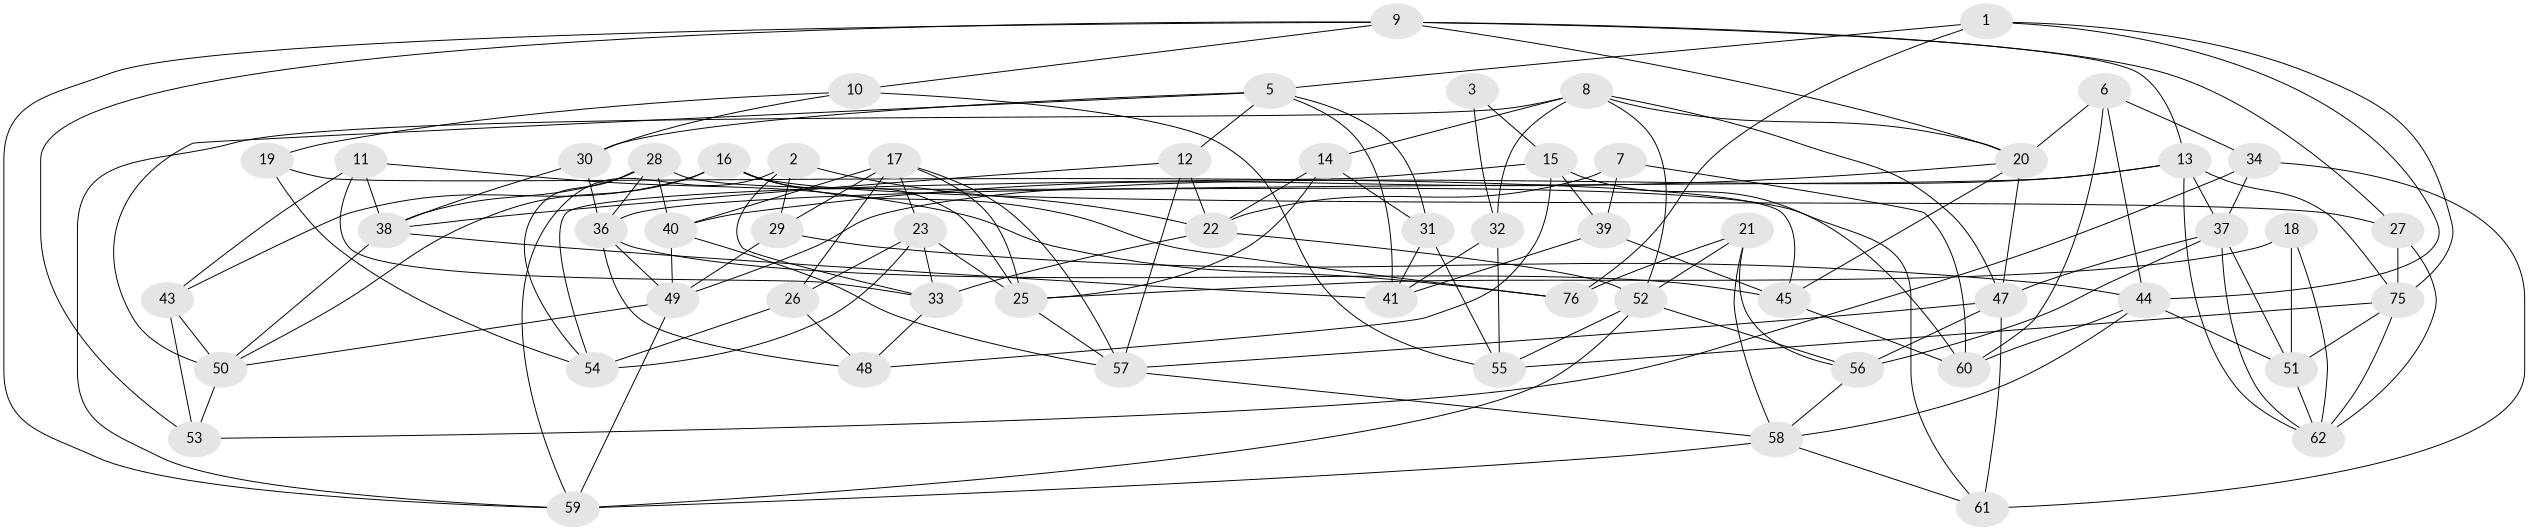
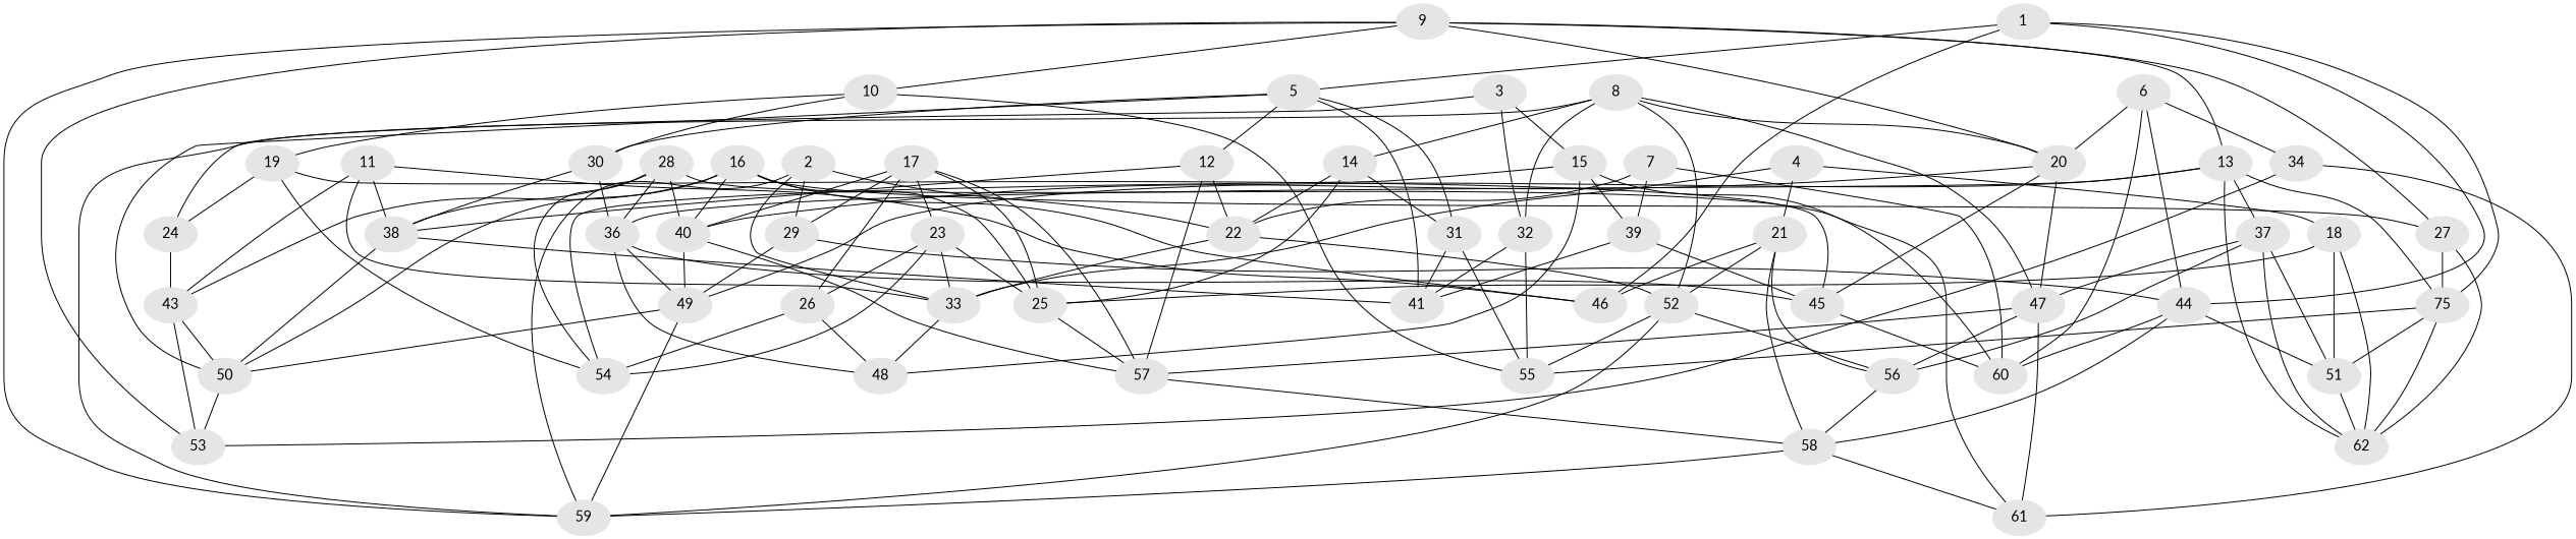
  graph {
    fontname=Lato
    node [color=gray90 fontname=Lato style=filled]
    edge [fontname=Lato weight=1.0]
    1
    5
    n3 [label=75]
    44
-   46 [label=76]
+   46
    12
    30
    31
    41
    50
    55
    62
    51
    60
    58
    2
    22
    29
    33
    59
    52
    49
    48
    3
    15
+   24
    32
    39
    54
    61
    43
+   4
    18
    21
    25
    56
    38
    57
    36
    53
    6
    20
    34
    47
    40
    45
    37
    7
    8
    14
    9
    10
    13
    27
    19
    11
    16
    17
    23
    26
    28
    1 -- 5
    1 -- n3
    1 -- 44
    1 -- 46
    5 -- 12
    5 -- 30
    5 -- 31
    5 -- 41
    5 -- 50
    n3 -- 55
    n3 -- 62
    n3 -- 51
    44 -- 51
    44 -- 60
    44 -- 58
    12 -- 22
    12 -- 38
    12 -- 57
    30 -- 38
    30 -- 36
    31 -- 41 [weight=2.0]
    31 -- 55 [weight=2.0]
    50 -- 53
    51 -- 62
    58 -- 59
    58 -- 61
    2 -- 22
    2 -- 29
    2 -- 33
    2 -- 59
    22 -- 33
    22 -- 52
    29 -- 44
    29 -- 49
    33 -- 48
    52 -- 55
    52 -- 59
    52 -- 56
    49 -- 50
    49 -- 59
    3 -- 15 [weight=2.0]
+   3 -- 24
    3 -- 32
    15 -- 48
    15 -- 39
    15 -- 54
    15 -- 61
+   24 -- 43 [weight=2.0]
    32 -- 41
    32 -- 55
    39 -- 41
    39 -- 45 [weight=2.0]
    43 -- 50
    43 -- 53
+   4 -- 33
+   4 -- 18
+   4 -- 21
    18 -- 62
    18 -- 51
    18 -- 25
    21 -- 46 [weight=2.0]
    21 -- 58
    21 -- 52
    21 -- 56
    25 -- 57
    56 -- 58
    38 -- 41
    38 -- 50
    57 -- 58
    36 -- 49
    36 -- 48
    36 -- 45
    6 -- 44
    6 -- 60
    6 -- 20
    6 -- 34
    20 -- 47
    20 -- 40
    20 -- 45
    34 -- 61
    34 -- 53
-   34 -- 37
    47 -- 61
    47 -- 56
    47 -- 57
    40 -- 49
    40 -- 57
    45 -- 60
    37 -- 62
    37 -- 51
    37 -- 56
    37 -- 47
    7 -- 60
    7 -- 22
    7 -- 39 [weight=2.0]
    8 -- 59
    8 -- 52
    8 -- 32
    8 -- 20
    8 -- 47
    8 -- 14
    14 -- 31
    14 -- 22
    14 -- 25
    9 -- 59
    9 -- 53
    9 -- 20
    9 -- 10
    9 -- 13
    9 -- 27
    10 -- 30
    10 -- 55
    10 -- 19
    13 -- n3
    13 -- 62
    13 -- 49
    13 -- 36
    13 -- 37
    27 -- n3
    27 -- 62
+   19 -- 24
    19 -- 54
    19 -- 45
    11 -- 46
    11 -- 33
    11 -- 43
    11 -- 38
    16 -- 46
    16 -- 50
    16 -- 43
    16 -- 25
+   16 -- 40
    16 -- 27
    17 -- 29
    17 -- 25
    17 -- 57
    17 -- 40
    17 -- 23
    17 -- 26
    23 -- 33
    23 -- 54 [weight=2.0]
    23 -- 25
    23 -- 26
    26 -- 48
    26 -- 54
    28 -- 60 [weight=2.0]
    28 -- 54
    28 -- 38
    28 -- 36
    28 -- 40
  }
